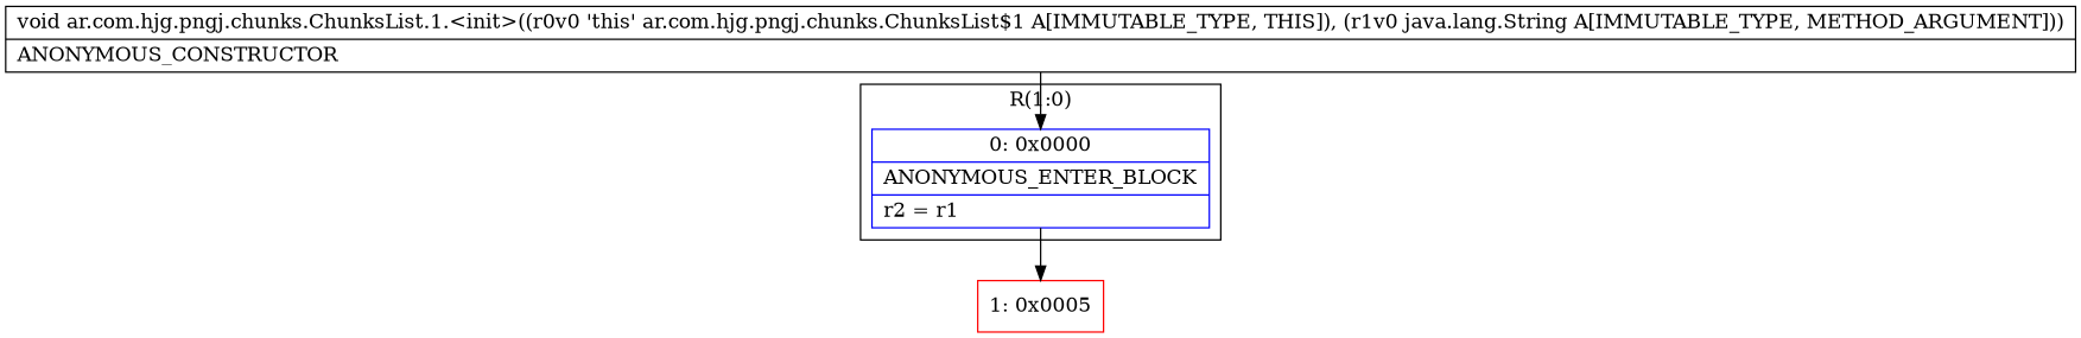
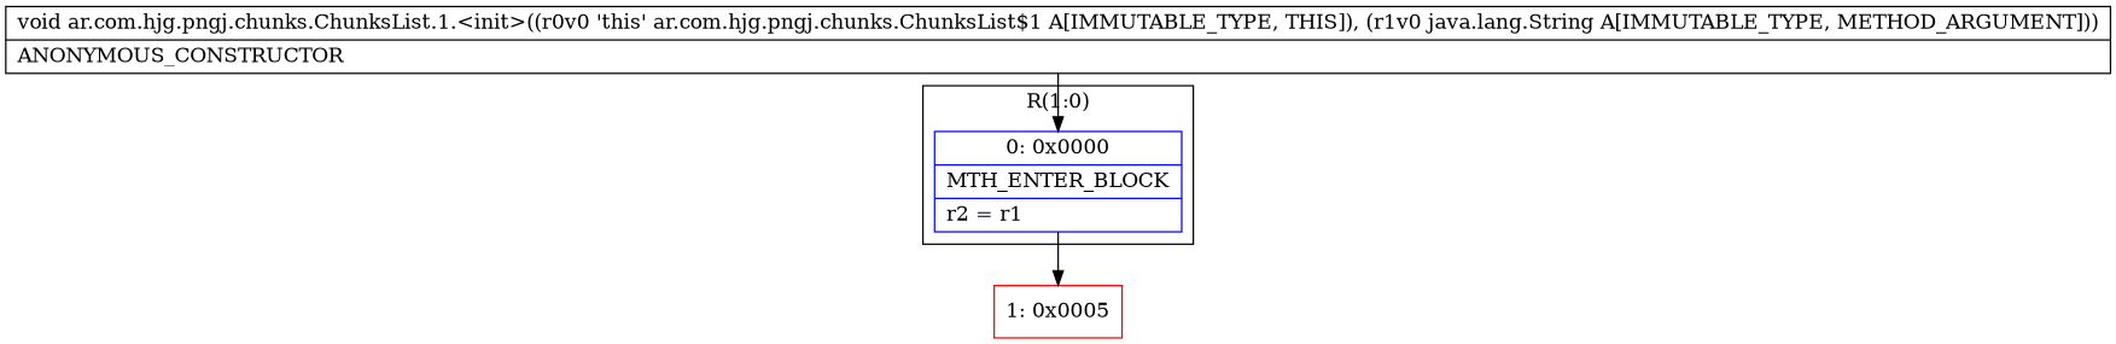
  digraph {
    node [shape=record]
-   n1 [color=blue label="{0\:\ 0x0000|ANONYMOUS_ENTER_BLOCK\l|r2 = r1\l}"]
+   n1 [color=blue label="{0\:\ 0x0000|MTH_ENTER_BLOCK\l|r2 = r1\l}"]
    n2 [color=red label="{1\:\ 0x0005}"]
    n3 [label="{void ar.com.hjg.pngj.chunks.ChunksList.1.\<init\>((r0v0 'this' ar.com.hjg.pngj.chunks.ChunksList$1 A[IMMUTABLE_TYPE, THIS]), (r1v0 java.lang.String A[IMMUTABLE_TYPE, METHOD_ARGUMENT]))  | ANONYMOUS_CONSTRUCTOR\l}"]
    subgraph cluster_1 {
      label="R(1:0)"
      n1
    }
    n1 -> n2
    n3 -> n1
  }
